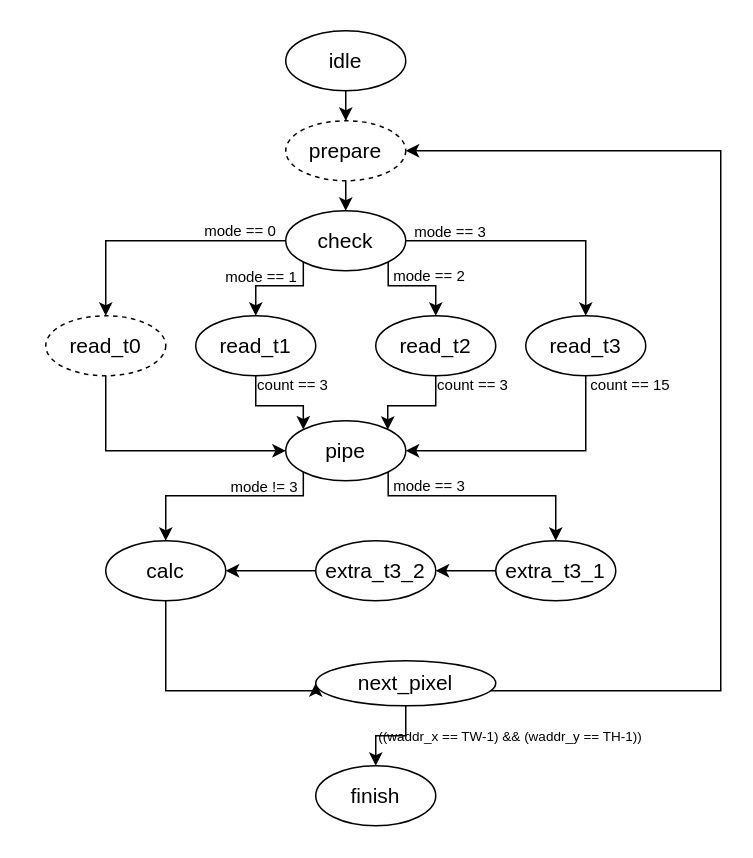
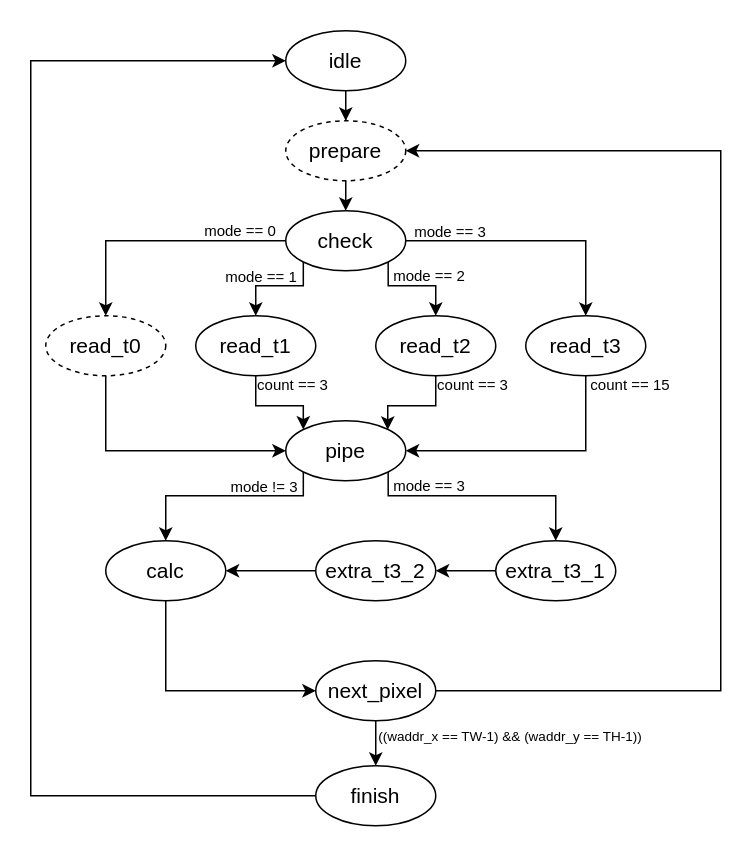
  <mxCell id="0" />
  <mxCell id="1" parent="0" />
  <mxCell id="2" style="edgeStyle=orthogonalEdgeStyle;rounded=0;orthogonalLoop=1;jettySize=auto;html=1;entryX=0.5;entryY=0;entryDx=0;entryDy=0;" edge="1" parent="1" source="3" target="4"><mxGeometry relative="1" as="geometry" /></mxCell>
  <mxCell id="3" value="&lt;font style=&quot;font-size: 14px;&quot;&gt;idle&lt;/font&gt;" style="ellipse;whiteSpace=wrap;html=1;" vertex="1" parent="1"><mxGeometry x="190" y="20" width="80" height="40" as="geometry" /></mxCell>
  <mxCell id="4" value="&lt;span style=&quot;font-size: 14px;&quot;&gt;prepare&lt;/span&gt;" style="ellipse;whiteSpace=wrap;html=1;dashed=1;" vertex="1" parent="1"><mxGeometry x="190" y="80" width="80" height="40" as="geometry" /></mxCell>
  <mxCell id="5" style="edgeStyle=orthogonalEdgeStyle;rounded=0;orthogonalLoop=1;jettySize=auto;html=1;entryX=0.5;entryY=0;entryDx=0;entryDy=0;" edge="1" parent="1" source="8" target="11"><mxGeometry relative="1" as="geometry" /></mxCell>
  <mxCell id="6" style="edgeStyle=orthogonalEdgeStyle;rounded=0;orthogonalLoop=1;jettySize=auto;html=1;entryX=0.5;entryY=0;entryDx=0;entryDy=0;exitX=0;exitY=1;exitDx=0;exitDy=0;" edge="1" parent="1" source="8" target="12"><mxGeometry relative="1" as="geometry"><Array as="points"><mxPoint x="202" y="190" /><mxPoint x="170" y="190" /></Array></mxGeometry></mxCell>
  <mxCell id="7" style="edgeStyle=orthogonalEdgeStyle;rounded=0;orthogonalLoop=1;jettySize=auto;html=1;entryX=0.5;entryY=0;entryDx=0;entryDy=0;" edge="1" parent="1" source="8" target="14"><mxGeometry relative="1" as="geometry" /></mxCell>
  <mxCell id="8" value="&lt;span style=&quot;font-size: 14px;&quot;&gt;check&lt;/span&gt;" style="ellipse;whiteSpace=wrap;html=1;" vertex="1" parent="1"><mxGeometry x="190" y="140" width="80" height="40" as="geometry" /></mxCell>
  <mxCell id="9" style="edgeStyle=orthogonalEdgeStyle;rounded=0;orthogonalLoop=1;jettySize=auto;html=1;entryX=0.5;entryY=0;entryDx=0;entryDy=0;exitX=0.5;exitY=1;exitDx=0;exitDy=0;" edge="1" parent="1" source="4" target="8"><mxGeometry relative="1" as="geometry"><mxPoint x="240" y="20" as="sourcePoint" /><mxPoint x="240" y="60" as="targetPoint" /></mxGeometry></mxCell>
  <mxCell id="10" style="edgeStyle=orthogonalEdgeStyle;rounded=0;orthogonalLoop=1;jettySize=auto;html=1;entryX=0;entryY=0.5;entryDx=0;entryDy=0;" edge="1" parent="1" source="11" target="22"><mxGeometry relative="1" as="geometry"><Array as="points"><mxPoint x="70" y="300" /></Array></mxGeometry></mxCell>
  <mxCell id="11" value="&lt;span style=&quot;font-size: 14px;&quot;&gt;read_t0&lt;/span&gt;" style="ellipse;whiteSpace=wrap;html=1;dashed=1;" vertex="1" parent="1"><mxGeometry x="30" y="210" width="80" height="40" as="geometry" /></mxCell>
  <mxCell id="12" value="&lt;span style=&quot;font-size: 14px;&quot;&gt;read_t1&lt;/span&gt;" style="ellipse;whiteSpace=wrap;html=1;" vertex="1" parent="1"><mxGeometry x="130" y="210" width="80" height="40" as="geometry" /></mxCell>
  <mxCell id="13" value="&lt;span style=&quot;font-size: 14px;&quot;&gt;read_t2&lt;/span&gt;" style="ellipse;whiteSpace=wrap;html=1;" vertex="1" parent="1"><mxGeometry x="250" y="210" width="80" height="40" as="geometry" /></mxCell>
  <mxCell id="14" value="&lt;span style=&quot;font-size: 14px;&quot;&gt;read_t3&lt;/span&gt;" style="ellipse;whiteSpace=wrap;html=1;" vertex="1" parent="1"><mxGeometry x="350" y="210" width="80" height="40" as="geometry" /></mxCell>
  <mxCell id="15" style="edgeStyle=orthogonalEdgeStyle;rounded=0;orthogonalLoop=1;jettySize=auto;html=1;entryX=0.5;entryY=0;entryDx=0;entryDy=0;exitX=1;exitY=1;exitDx=0;exitDy=0;" edge="1" parent="1" source="8" target="13"><mxGeometry relative="1" as="geometry"><mxPoint x="212" y="174" as="sourcePoint" /><mxPoint x="190" y="220" as="targetPoint" /><Array as="points"><mxPoint x="258" y="190" /><mxPoint x="290" y="190" /></Array></mxGeometry></mxCell>
  <mxCell id="16" value="mode == 0" style="text;html=1;align=center;verticalAlign=middle;whiteSpace=wrap;rounded=0;fontSize=10;" vertex="1" parent="1"><mxGeometry x="130" y="143" width="60" height="20" as="geometry" /></mxCell>
  <mxCell id="17" value="mode == 1" style="text;html=1;align=center;verticalAlign=middle;whiteSpace=wrap;rounded=0;fontSize=10;" vertex="1" parent="1"><mxGeometry x="144" y="174" width="60" height="20" as="geometry" /></mxCell>
  <mxCell id="18" value="mode == 2" style="text;html=1;align=center;verticalAlign=middle;whiteSpace=wrap;rounded=0;fontSize=10;" vertex="1" parent="1"><mxGeometry x="256" y="173" width="60" height="20" as="geometry" /></mxCell>
  <mxCell id="19" value="mode == 3" style="text;html=1;align=center;verticalAlign=middle;whiteSpace=wrap;rounded=0;fontSize=10;" vertex="1" parent="1"><mxGeometry x="270" y="144" width="60" height="20" as="geometry" /></mxCell>
  <mxCell id="20" style="edgeStyle=orthogonalEdgeStyle;rounded=0;orthogonalLoop=1;jettySize=auto;html=1;exitX=1;exitY=1;exitDx=0;exitDy=0;entryX=0.5;entryY=0;entryDx=0;entryDy=0;" edge="1" parent="1" source="22" target="29"><mxGeometry relative="1" as="geometry"><Array as="points"><mxPoint x="258" y="330" /><mxPoint x="370" y="330" /></Array></mxGeometry></mxCell>
  <mxCell id="21" style="edgeStyle=orthogonalEdgeStyle;rounded=0;orthogonalLoop=1;jettySize=auto;html=1;exitX=0;exitY=1;exitDx=0;exitDy=0;entryX=0.5;entryY=0;entryDx=0;entryDy=0;" edge="1" parent="1" source="22" target="27"><mxGeometry relative="1" as="geometry"><Array as="points"><mxPoint x="202" y="330" /><mxPoint x="110" y="330" /></Array></mxGeometry></mxCell>
  <mxCell id="22" value="&lt;span style=&quot;font-size: 14px;&quot;&gt;pipe&lt;/span&gt;" style="ellipse;whiteSpace=wrap;html=1;" vertex="1" parent="1"><mxGeometry x="190" y="280" width="80" height="40" as="geometry" /></mxCell>
  <mxCell id="23" style="edgeStyle=orthogonalEdgeStyle;rounded=0;orthogonalLoop=1;jettySize=auto;html=1;entryX=0;entryY=0;entryDx=0;entryDy=0;exitX=0.5;exitY=1;exitDx=0;exitDy=0;" edge="1" parent="1" source="12" target="22"><mxGeometry relative="1" as="geometry"><mxPoint x="80" y="260" as="sourcePoint" /><mxPoint x="200" y="340" as="targetPoint" /><Array as="points"><mxPoint x="170" y="270" /><mxPoint x="202" y="270" /></Array></mxGeometry></mxCell>
  <mxCell id="24" style="edgeStyle=orthogonalEdgeStyle;rounded=0;orthogonalLoop=1;jettySize=auto;html=1;exitX=0.5;exitY=1;exitDx=0;exitDy=0;" edge="1" parent="1" source="13"><mxGeometry relative="1" as="geometry"><mxPoint x="180" y="260" as="sourcePoint" /><mxPoint x="258" y="286" as="targetPoint" /><Array as="points"><mxPoint x="290" y="270" /><mxPoint x="258" y="270" /></Array></mxGeometry></mxCell>
  <mxCell id="25" style="edgeStyle=orthogonalEdgeStyle;rounded=0;orthogonalLoop=1;jettySize=auto;html=1;entryX=1;entryY=0.5;entryDx=0;entryDy=0;exitX=0.5;exitY=1;exitDx=0;exitDy=0;" edge="1" parent="1" source="14" target="22"><mxGeometry relative="1" as="geometry"><mxPoint x="80" y="260" as="sourcePoint" /><mxPoint x="200" y="340" as="targetPoint" /><Array as="points"><mxPoint x="390" y="300" /></Array></mxGeometry></mxCell>
  <mxCell id="26" style="edgeStyle=orthogonalEdgeStyle;rounded=0;orthogonalLoop=1;jettySize=auto;html=1;entryX=0;entryY=0.5;entryDx=0;entryDy=0;" edge="1" parent="1" source="27" target="34"><mxGeometry relative="1" as="geometry"><Array as="points"><mxPoint x="110" y="460" /></Array></mxGeometry></mxCell>
  <mxCell id="27" value="&lt;span style=&quot;font-size: 14px;&quot;&gt;calc&lt;/span&gt;" style="ellipse;whiteSpace=wrap;html=1;" vertex="1" parent="1"><mxGeometry x="70" y="360" width="80" height="40" as="geometry" /></mxCell>
  <mxCell id="28" style="edgeStyle=orthogonalEdgeStyle;rounded=0;orthogonalLoop=1;jettySize=auto;html=1;entryX=1;entryY=0.5;entryDx=0;entryDy=0;exitX=0;exitY=0.5;exitDx=0;exitDy=0;" edge="1" parent="1" source="29" target="31"><mxGeometry relative="1" as="geometry" /></mxCell>
  <mxCell id="29" value="&lt;span style=&quot;font-size: 14px;&quot;&gt;extra_t3_1&lt;/span&gt;" style="ellipse;whiteSpace=wrap;html=1;" vertex="1" parent="1"><mxGeometry x="330" y="360" width="80" height="40" as="geometry" /></mxCell>
  <mxCell id="30" style="edgeStyle=orthogonalEdgeStyle;rounded=0;orthogonalLoop=1;jettySize=auto;html=1;entryX=1;entryY=0.5;entryDx=0;entryDy=0;" edge="1" parent="1" source="31" target="27"><mxGeometry relative="1" as="geometry" /></mxCell>
  <mxCell id="31" value="&lt;span style=&quot;font-size: 14px;&quot;&gt;extra_t3_2&lt;/span&gt;" style="ellipse;whiteSpace=wrap;html=1;" vertex="1" parent="1"><mxGeometry x="210" y="360" width="80" height="40" as="geometry" /></mxCell>
  <mxCell id="32" style="edgeStyle=orthogonalEdgeStyle;rounded=0;orthogonalLoop=1;jettySize=auto;html=1;entryX=1;entryY=0.5;entryDx=0;entryDy=0;" edge="1" parent="1" source="34" target="4"><mxGeometry relative="1" as="geometry"><Array as="points"><mxPoint x="480" y="460" /><mxPoint x="480" y="100" /></Array></mxGeometry></mxCell>
  <mxCell id="33" style="edgeStyle=orthogonalEdgeStyle;rounded=0;orthogonalLoop=1;jettySize=auto;html=1;exitX=0.5;exitY=1;exitDx=0;exitDy=0;" edge="1" parent="1" source="34" target="41"><mxGeometry relative="1" as="geometry" /></mxCell>
- <mxCell id="34" value="&lt;span style=&quot;font-size: 14px;&quot;&gt;next_pixel&lt;/span&gt;" style="ellipse;whiteSpace=wrap;html=1;" vertex="1" parent="1"><mxGeometry x="210" y="440" width="120" height="30" as="geometry" /></mxCell>
+ <mxCell id="34" value="&lt;span style=&quot;font-size: 14px;&quot;&gt;next_pixel&lt;/span&gt;" style="ellipse;whiteSpace=wrap;html=1;" vertex="1" parent="1"><mxGeometry x="210" y="440" width="80" height="40" as="geometry" /></mxCell>
  <mxCell id="35" value="mode != 3" style="text;html=1;align=center;verticalAlign=middle;whiteSpace=wrap;rounded=0;fontSize=10;" vertex="1" parent="1"><mxGeometry x="146" y="314" width="60" height="20" as="geometry" /></mxCell>
  <mxCell id="36" value="mode == 3" style="text;html=1;align=center;verticalAlign=middle;whiteSpace=wrap;rounded=0;fontSize=10;" vertex="1" parent="1"><mxGeometry x="256" y="313" width="60" height="20" as="geometry" /></mxCell>
  <mxCell id="37" value="count == 3" style="text;html=1;align=center;verticalAlign=middle;whiteSpace=wrap;rounded=0;fontSize=10;" vertex="1" parent="1"><mxGeometry x="165" y="246" width="60" height="20" as="geometry" /></mxCell>
  <mxCell id="38" value="count == 3" style="text;html=1;align=center;verticalAlign=middle;whiteSpace=wrap;rounded=0;fontSize=10;" vertex="1" parent="1"><mxGeometry x="285" y="246" width="60" height="20" as="geometry" /></mxCell>
  <mxCell id="39" value="count == 15" style="text;html=1;align=center;verticalAlign=middle;whiteSpace=wrap;rounded=0;fontSize=10;" vertex="1" parent="1"><mxGeometry x="385" y="246" width="70" height="20" as="geometry" /></mxCell>
+ <mxCell id="40" style="edgeStyle=orthogonalEdgeStyle;rounded=0;orthogonalLoop=1;jettySize=auto;html=1;entryX=0;entryY=0.5;entryDx=0;entryDy=0;" edge="1" parent="1" source="41" target="3"><mxGeometry relative="1" as="geometry"><Array as="points"><mxPoint x="20" y="530" /><mxPoint x="20" y="40" /></Array></mxGeometry></mxCell>
  <mxCell id="41" value="&lt;span style=&quot;font-size: 14px;&quot;&gt;finish&lt;/span&gt;" style="ellipse;whiteSpace=wrap;html=1;" vertex="1" parent="1"><mxGeometry x="210" y="510" width="80" height="40" as="geometry" /></mxCell>
  <mxCell id="42" value="&lt;font style=&quot;font-size: 9px;&quot;&gt;((waddr_x == TW-1) &amp;amp;&amp;amp; (waddr_y == TH-1))&lt;/font&gt;" style="text;html=1;align=center;verticalAlign=middle;whiteSpace=wrap;rounded=0;fontSize=10;" vertex="1" parent="1"><mxGeometry x="250" y="480" width="180" height="20" as="geometry" /></mxCell>
